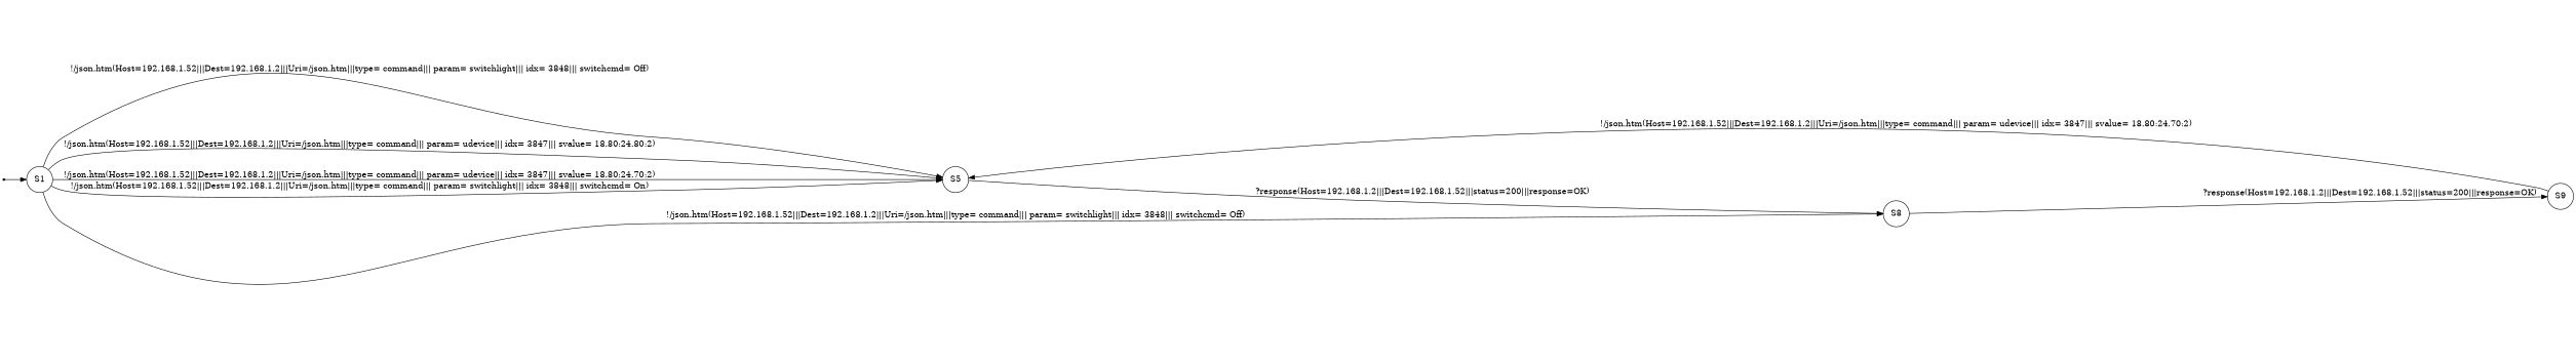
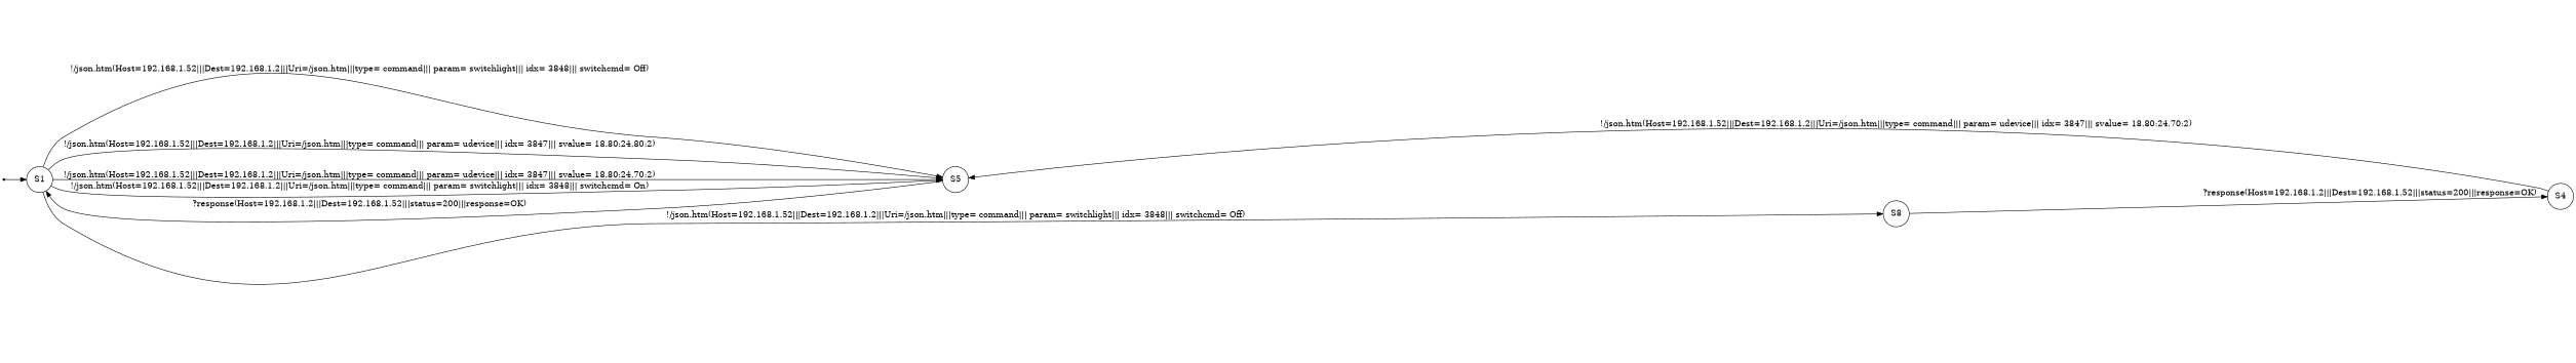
  digraph {
    rankdir=LR
    node [shape=circle]
    S00 [shape=point]
    n2 [label=S1]
    n3 [label=S5]
    n4 [label=S8]
-   n5 [label=S9]
+   n5 [label=S4]
    S00 -> n2
    n2 -> n3 [label="!/json.htm(Host=192.168.1.52|||Dest=192.168.1.2|||Uri=/json.htm|||type= command||| param= switchlight||| idx= 3848||| switchcmd= Off)"]
    n2 -> n3 [label="!/json.htm(Host=192.168.1.52|||Dest=192.168.1.2|||Uri=/json.htm|||type= command||| param= udevice||| idx= 3847||| svalue= 18.80:24.80:2)"]
    n2 -> n3 [label="!/json.htm(Host=192.168.1.52|||Dest=192.168.1.2|||Uri=/json.htm|||type= command||| param= udevice||| idx= 3847||| svalue= 18.80:24.70:2)"]
    n2 -> n3 [label="!/json.htm(Host=192.168.1.52|||Dest=192.168.1.2|||Uri=/json.htm|||type= command||| param= switchlight||| idx= 3848||| switchcmd= On)"]
    n2 -> n4 [label="!/json.htm(Host=192.168.1.52|||Dest=192.168.1.2|||Uri=/json.htm|||type= command||| param= switchlight||| idx= 3848||| switchcmd= Off)"]
-   n3 -> n4 [label="?response(Host=192.168.1.2|||Dest=192.168.1.52|||status=200|||response=OK)"]
+   n3 -> n2 [label="?response(Host=192.168.1.2|||Dest=192.168.1.52|||status=200|||response=OK)"]
    n4 -> n5 [label="?response(Host=192.168.1.2|||Dest=192.168.1.52|||status=200|||response=OK)"]
    n5 -> n3 [label="!/json.htm(Host=192.168.1.52|||Dest=192.168.1.2|||Uri=/json.htm|||type= command||| param= udevice||| idx= 3847||| svalue= 18.80:24.70:2)"]
  }
